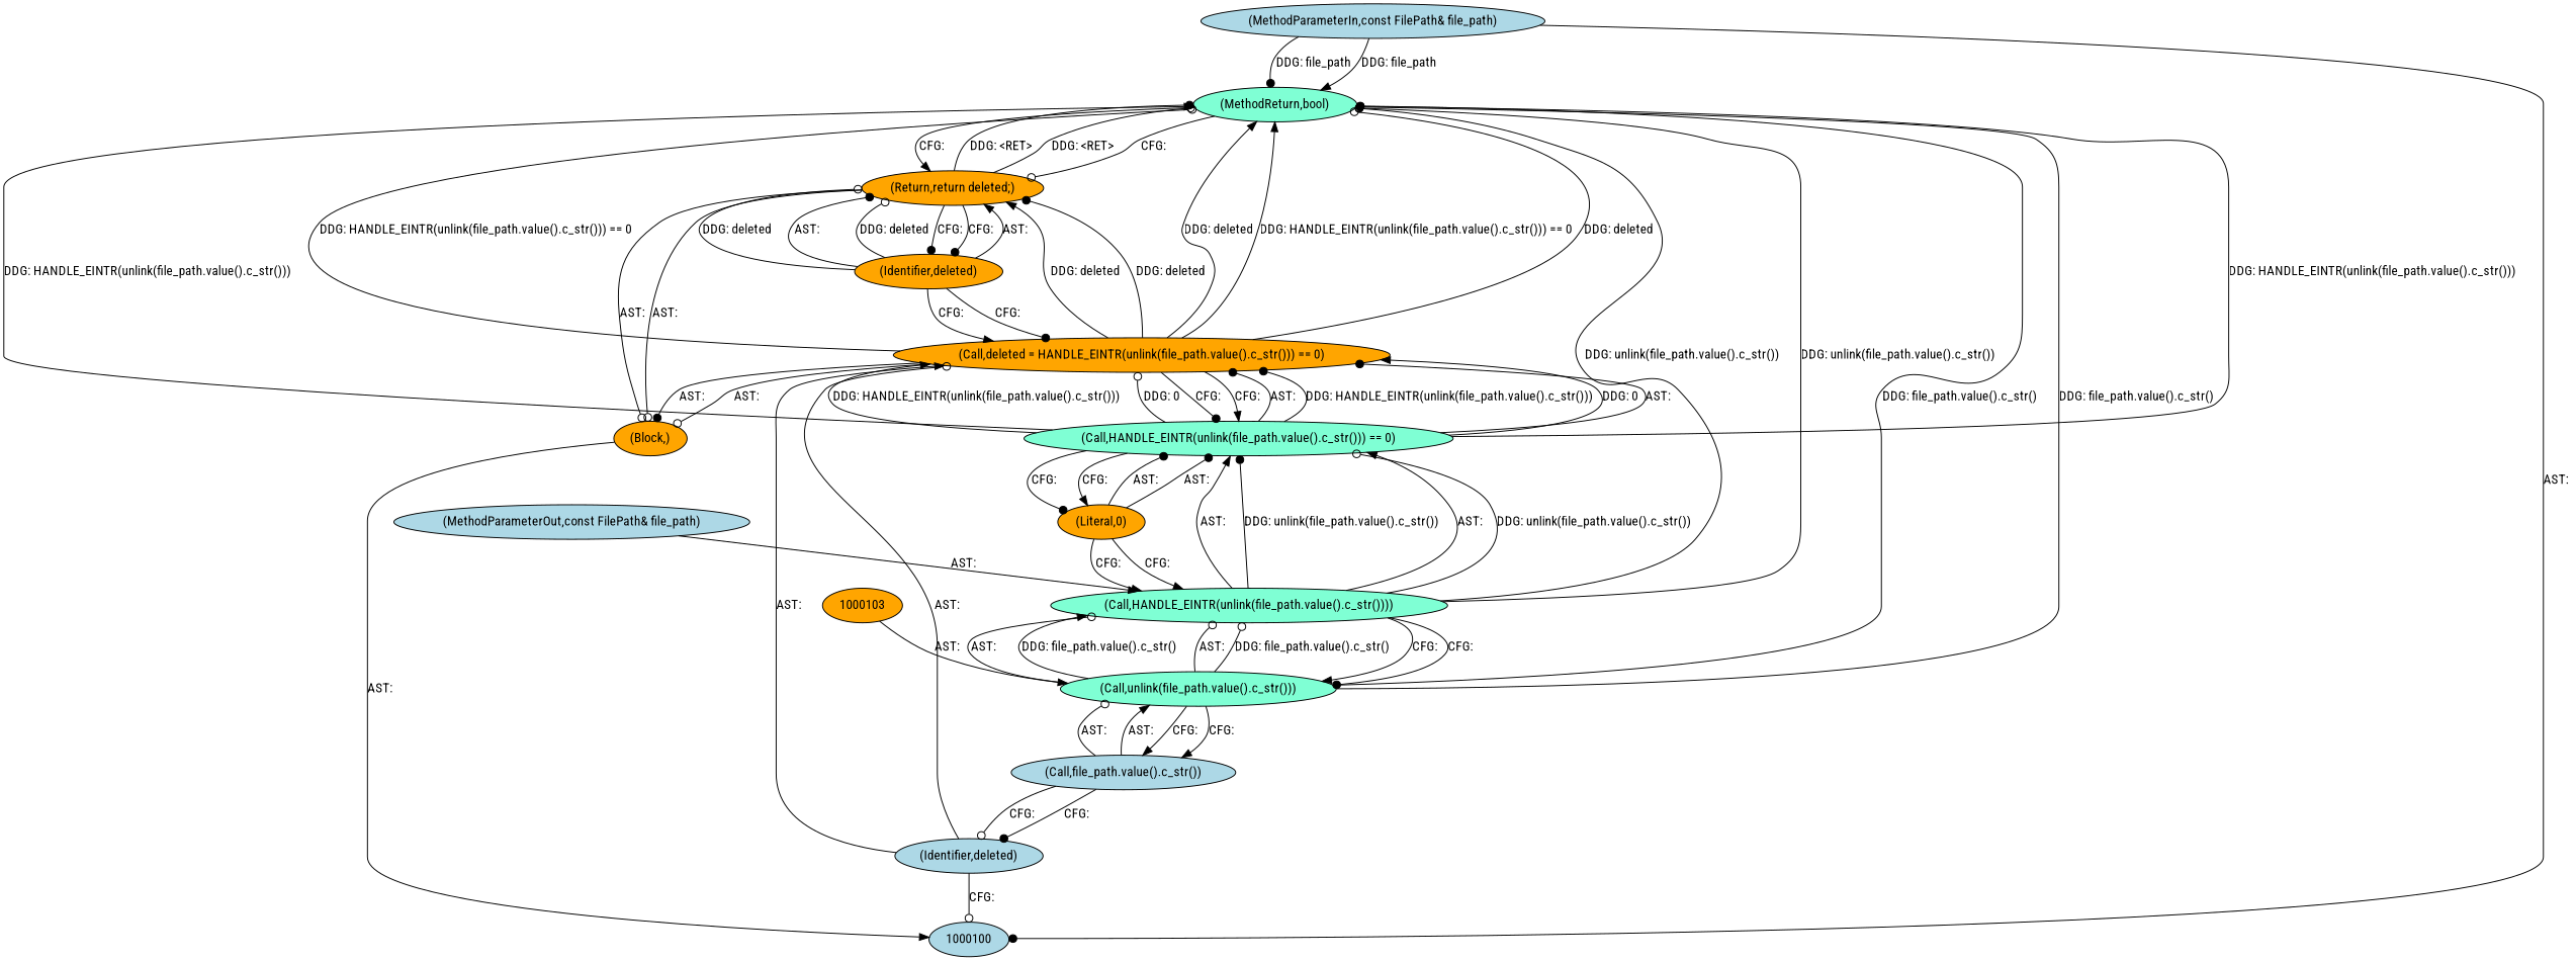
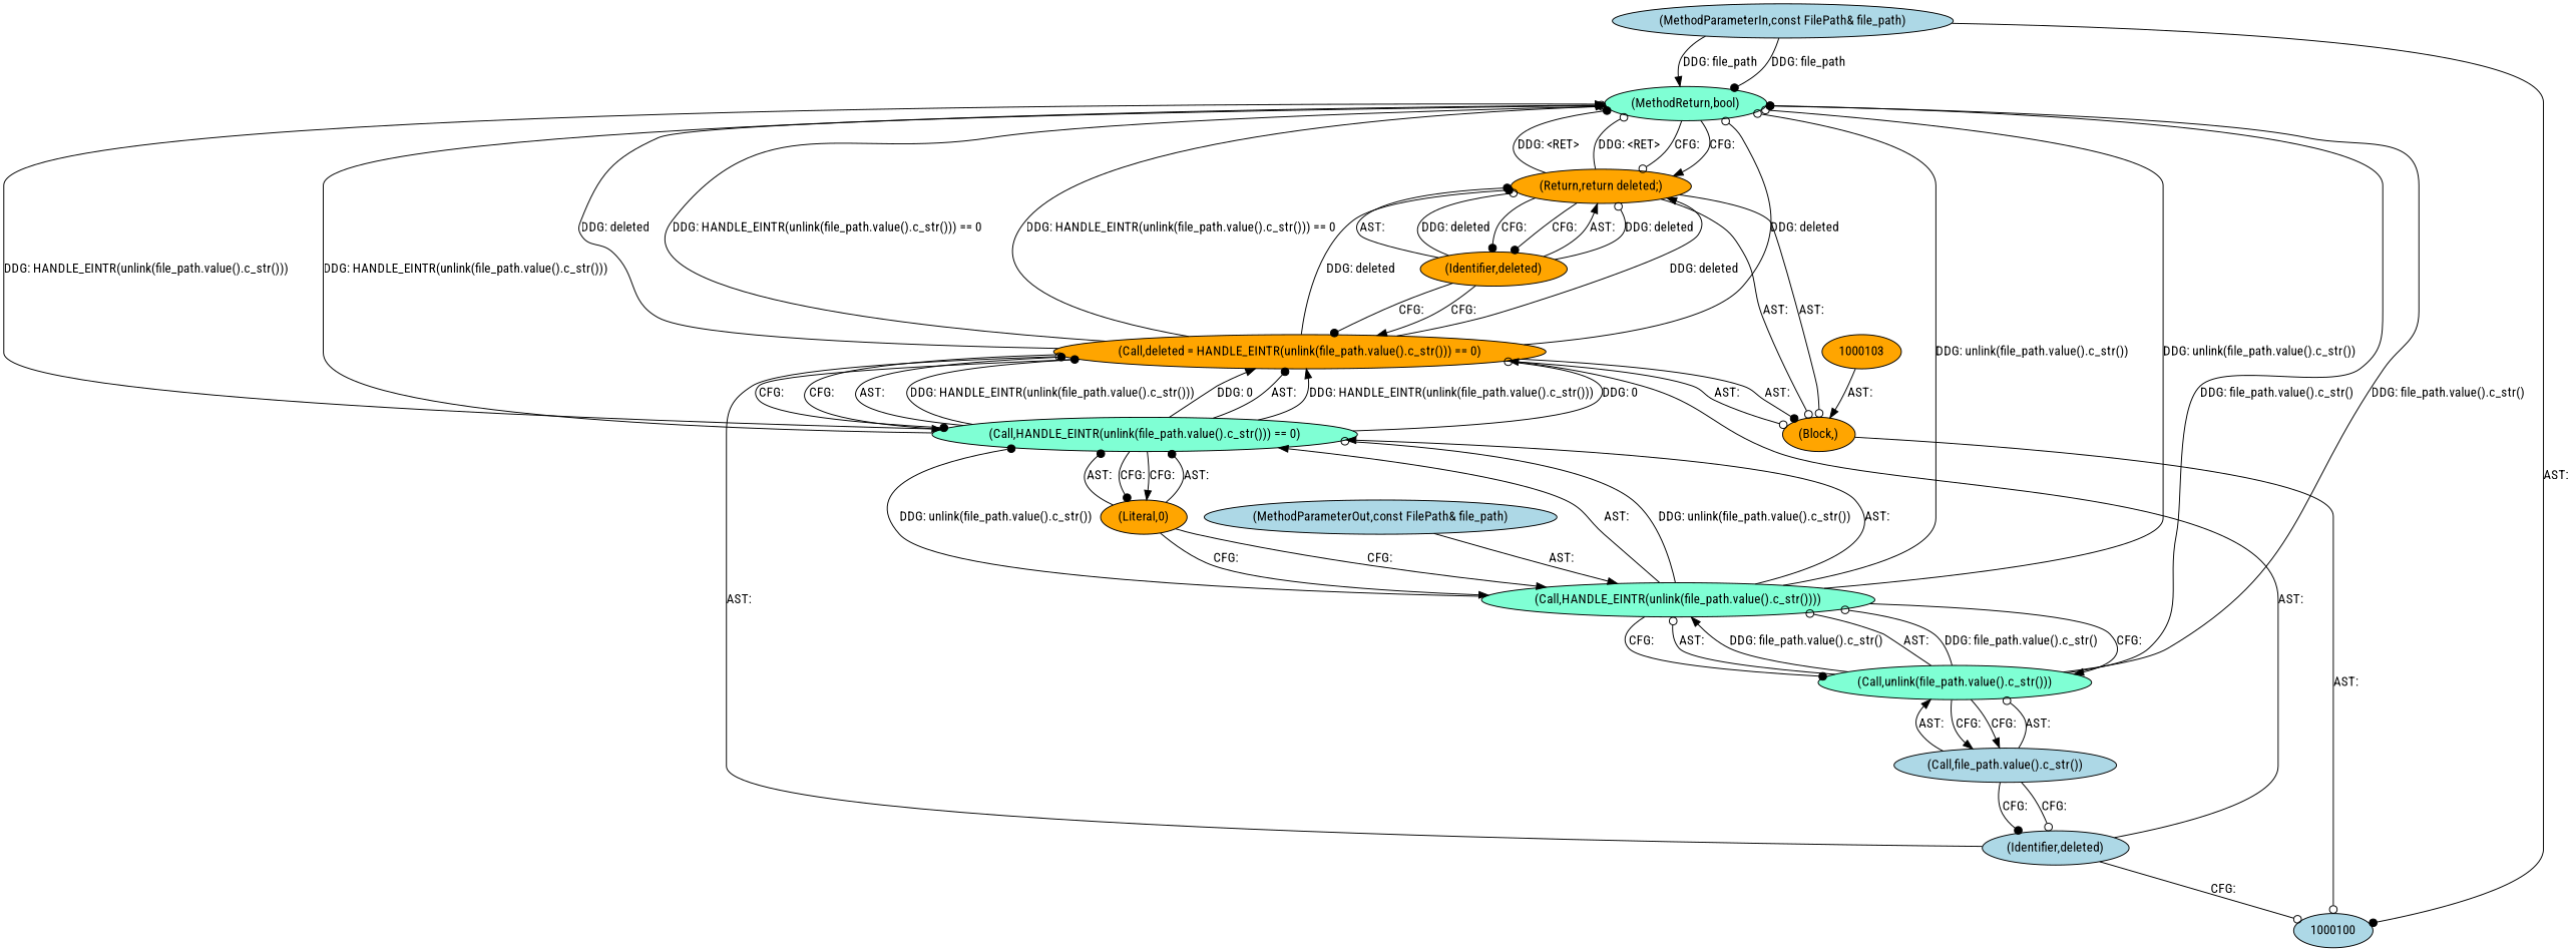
  digraph {
    fontname="Roboto Condensed"
    node [fillcolor=orange fontname="Roboto Condensed" style=filled]
    edge [arrowhead=normal fontname="Roboto Condensed"]
    n1 [fillcolor=aquamarine label="(MethodReturn,bool)"]
    n2 [label="(Return,return deleted;)"]
    n3 [label="(Block,)"]
    n4 [label="(Identifier,deleted)"]
    1000100 [fillcolor=lightblue]
    n6 [fillcolor=lightblue label="(MethodParameterIn,const FilePath& file_path)"]
    n7 [fillcolor=lightblue label="(MethodParameterOut,const FilePath& file_path)"]
    n8 [fillcolor=aquamarine label="(Call,HANDLE_EINTR(unlink(file_path.value().c_str())))"]
    n9 [label="(Call,deleted = HANDLE_EINTR(unlink(file_path.value().c_str())) == 0)"]
    n10 [fillcolor=aquamarine label="(Call,HANDLE_EINTR(unlink(file_path.value().c_str())) == 0)"]
    n11 [label="(Literal,0)"]
    n12 [fillcolor=lightblue label="(Identifier,deleted)"]
    n13 [fillcolor=aquamarine label="(Call,unlink(file_path.value().c_str()))"]
    n14 [fillcolor=lightblue label="(Call,file_path.value().c_str())"]
    1000103
    n1 -> n2 [arrowhead=odot label="CFG: "]
    n1 -> n2 [label="CFG: "]
    n2 -> n1 [arrowhead=dot label="DDG: <RET>"]
    n2 -> n1 [arrowhead=odot label="DDG: <RET>"]
    n2 -> n3 [arrowhead=odot label="AST: "]
    n2 -> n3 [arrowhead=odot label="AST: "]
    n2 -> n4 [arrowhead=dot label="CFG: "]
    n2 -> n4 [arrowhead=dot label="CFG: "]
-   n3 -> 1000100 [label="AST: "]
+   n3 -> 1000100 [arrowhead=odot label="AST: "]
    n4 -> n2 [label="AST: "]
    n4 -> n2 [arrowhead=odot label="DDG: deleted"]
    n4 -> n2 [arrowhead=dot label="AST: "]
    n4 -> n2 [arrowhead=odot label="DDG: deleted"]
    n4 -> n9 [arrowhead=dot label="CFG: "]
    n4 -> n9 [label="CFG: "]
    n6 -> n1 [arrowhead=dot label="DDG: file_path"]
    n6 -> n1 [label="DDG: file_path"]
    n6 -> 1000100 [arrowhead=dot label="AST: "]
    n7 -> n8 [label="AST: "]
    n8 -> n1 [arrowhead=odot label="DDG: unlink(file_path.value().c_str())"]
    n8 -> n1 [arrowhead=odot label="DDG: unlink(file_path.value().c_str())"]
    n8 -> n10 [label="AST: "]
    n8 -> n10 [arrowhead=odot label="DDG: unlink(file_path.value().c_str())"]
    n8 -> n10 [label="AST: "]
    n8 -> n10 [arrowhead=dot label="DDG: unlink(file_path.value().c_str())"]
    n8 -> n13 [label="CFG: "]
    n8 -> n13 [arrowhead=dot label="CFG: "]
    n9 -> n1 [label="DDG: deleted"]
    n9 -> n1 [label="DDG: HANDLE_EINTR(unlink(file_path.value().c_str())) == 0"]
    n9 -> n1 [arrowhead=odot label="DDG: deleted"]
    n9 -> n1 [arrowhead=odot label="DDG: HANDLE_EINTR(unlink(file_path.value().c_str())) == 0"]
    n9 -> n2 [label="DDG: deleted"]
    n9 -> n2 [arrowhead=dot label="DDG: deleted"]
    n9 -> n3 [arrowhead=odot label="AST: "]
    n9 -> n3 [arrowhead=dot label="AST: "]
    n9 -> n10 [arrowhead=dot label="CFG: "]
    n9 -> n10 [label="CFG: "]
    n10 -> n1 [label="DDG: HANDLE_EINTR(unlink(file_path.value().c_str()))"]
    n10 -> n1 [arrowhead=odot label="DDG: HANDLE_EINTR(unlink(file_path.value().c_str()))"]
    n10 -> n9 [arrowhead=dot label="AST: "]
    n10 -> n9 [arrowhead=dot label="DDG: HANDLE_EINTR(unlink(file_path.value().c_str()))"]
    n10 -> n9 [label="DDG: 0"]
    n10 -> n9 [arrowhead=dot label="AST: "]
    n10 -> n9 [label="DDG: HANDLE_EINTR(unlink(file_path.value().c_str()))"]
    n10 -> n9 [arrowhead=odot label="DDG: 0"]
    n10 -> n11 [arrowhead=dot label="CFG: "]
    n10 -> n11 [label="CFG: "]
    n11 -> n8 [label="CFG: "]
    n11 -> n8 [label="CFG: "]
    n11 -> n10 [arrowhead=dot label="AST: "]
    n11 -> n10 [arrowhead=dot label="AST: "]
    n12 -> 1000100 [arrowhead=odot label="CFG: "]
    n12 -> n9 [label="AST: "]
    n12 -> n9 [arrowhead=odot label="AST: "]
    n13 -> n1 [arrowhead=dot label="DDG: file_path.value().c_str()"]
    n13 -> n1 [arrowhead=dot label="DDG: file_path.value().c_str()"]
    n13 -> n8 [arrowhead=odot label="AST: "]
    n13 -> n8 [label="DDG: file_path.value().c_str()"]
    n13 -> n8 [arrowhead=odot label="AST: "]
    n13 -> n8 [arrowhead=odot label="DDG: file_path.value().c_str()"]
    n13 -> n14 [label="CFG: "]
    n13 -> n14 [label="CFG: "]
    n14 -> n12 [arrowhead=odot label="CFG: "]
    n14 -> n12 [arrowhead=dot label="CFG: "]
    n14 -> n13 [arrowhead=odot label="AST: "]
    n14 -> n13 [label="AST: "]
-   1000103 -> n13 [label="AST: "]
+   1000103 -> n3 [label="AST: "]
  }
